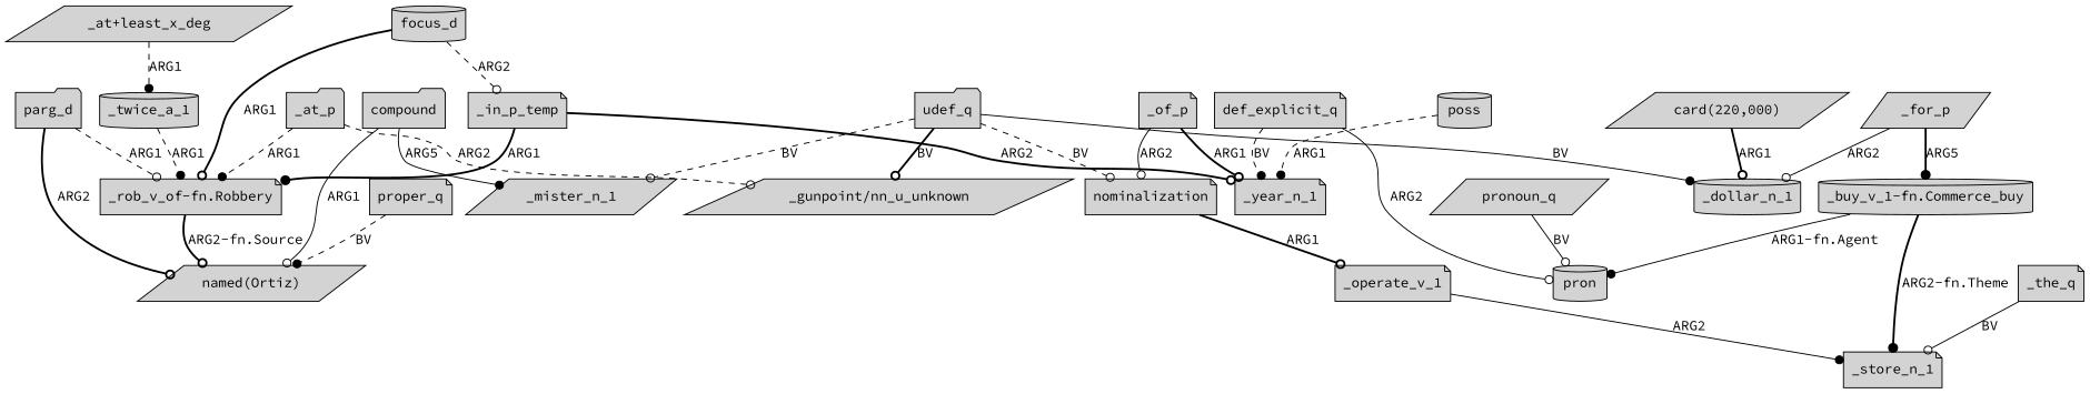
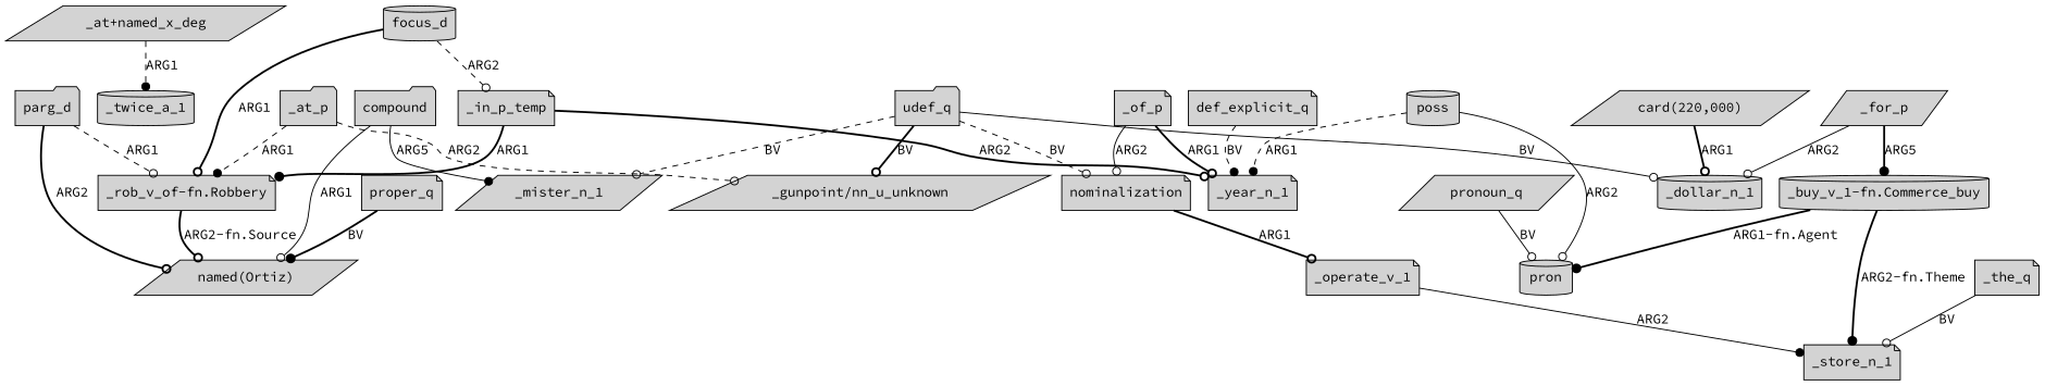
  digraph {
    fontname="Source Code Pro"
    node [fontname="Source Code Pro" shape=note style=filled]
    edge [arrowhead=odot fontname="Source Code Pro" style=bold]
    focus_d [shape=cylinder]
    _in_p_temp
    "_rob_v_of-fn.Robbery"
    _year_n_1
    "named(Ortiz)" [shape=parallelogram]
    nominalization
    _operate_v_1
    _store_n_1
    _at_p [shape=folder]
    "_gunpoint/nn_u_unknown" [shape=parallelogram]
    poss [shape=cylinder]
    pron [shape=cylinder]
    parg_d [shape=folder]
    "_buy_v_1-fn.Commerce_buy" [shape=cylinder]
    _for_p [shape=parallelogram]
    _dollar_n_1 [shape=cylinder]
    compound [shape=folder]
    _mister_n_1 [shape=parallelogram]
    udef_q [shape=folder]
    _twice_a_1 [shape=cylinder]
    _of_p
    _the_q
    "card(220,000)" [shape=parallelogram]
    pronoun_q [shape=parallelogram]
-   "_at+least_x_deg" [shape=parallelogram]
+   "_at+least_x_deg" [shape=parallelogram label="_at+named_x_deg"]
    proper_q
    def_explicit_q
    focus_d -> _in_p_temp [label=ARG2 style=dashed]
    focus_d -> "_rob_v_of-fn.Robbery" [label=ARG1]
    _in_p_temp -> "_rob_v_of-fn.Robbery" [arrowhead=dot label=ARG1]
    _in_p_temp -> _year_n_1 [label=ARG2]
    "_rob_v_of-fn.Robbery" -> "named(Ortiz)" [label="ARG2-fn.Source"]
    nominalization -> _operate_v_1 [label=ARG1]
    _operate_v_1 -> _store_n_1 [arrowhead=dot label=ARG2 style=solid]
    _at_p -> "_rob_v_of-fn.Robbery" [arrowhead=dot label=ARG1 style=dashed]
    _at_p -> "_gunpoint/nn_u_unknown" [label=ARG2 style=dashed]
    poss -> _year_n_1 [arrowhead=dot label=ARG1 style=dashed]
-   def_explicit_q -> pron [label=ARG2 style=solid]
+   poss -> pron [label=ARG2 style=solid]
    parg_d -> "_rob_v_of-fn.Robbery" [label=ARG1 style=dashed]
    parg_d -> "named(Ortiz)" [label=ARG2]
    "_buy_v_1-fn.Commerce_buy" -> _store_n_1 [arrowhead=dot label="ARG2-fn.Theme"]
-   "_buy_v_1-fn.Commerce_buy" -> pron [arrowhead=dot label="ARG1-fn.Agent" style=solid]
+   "_buy_v_1-fn.Commerce_buy" -> pron [arrowhead=dot label="ARG1-fn.Agent"]
    _for_p -> "_buy_v_1-fn.Commerce_buy" [arrowhead=dot label=ARG5]
    _for_p -> _dollar_n_1 [label=ARG2 style=solid]
    compound -> "named(Ortiz)" [label=ARG1 style=solid]
    compound -> _mister_n_1 [arrowhead=dot label=ARG5 style=solid]
    udef_q -> nominalization [label=BV style=dashed]
    udef_q -> "_gunpoint/nn_u_unknown" [label=BV]
-   udef_q -> _dollar_n_1 [arrowhead=dot label=BV style=solid]
+   udef_q -> _dollar_n_1 [label=BV style=solid]
    udef_q -> _mister_n_1 [label=BV style=dashed]
-   _twice_a_1 -> "_rob_v_of-fn.Robbery" [arrowhead=dot label=ARG1 style=dashed]
    _of_p -> _year_n_1 [label=ARG1]
    _of_p -> nominalization [label=ARG2 style=solid]
    _the_q -> _store_n_1 [label=BV style=solid]
    "card(220,000)" -> _dollar_n_1 [label=ARG1]
    pronoun_q -> pron [label=BV style=solid]
    "_at+least_x_deg" -> _twice_a_1 [arrowhead=dot label=ARG1 style=dashed]
-   proper_q -> "named(Ortiz)" [arrowhead=dot label=BV style=dashed]
+   proper_q -> "named(Ortiz)" [arrowhead=dot label=BV]
    def_explicit_q -> _year_n_1 [arrowhead=dot label=BV style=dashed]
  }
